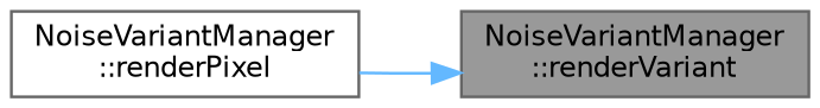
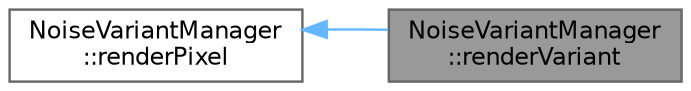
  digraph {
    rankdir=RL
    node [fontname=Helvetica fontsize=10 shape=box style=filled]
    n1 [color=gray40 fillcolor=grey60 fontcolor=black height=0.2 label="NoiseVariantManager\l::renderVariant" width=0.4]
    n2 [color=grey40 fillcolor=white height=0.2 label="NoiseVariantManager\l::renderPixel" width=0.4]
-   n1 -> n2 [color=steelblue1 dir=back fontname=Helvetica fontsize=10 labelfontname=Helvetica labelfontsize=10 style=solid]
+   n2 -> n1 [color=steelblue1 dir=back fontname=Helvetica fontsize=10 labelfontname=Helvetica labelfontsize=10 style=solid]
  }
